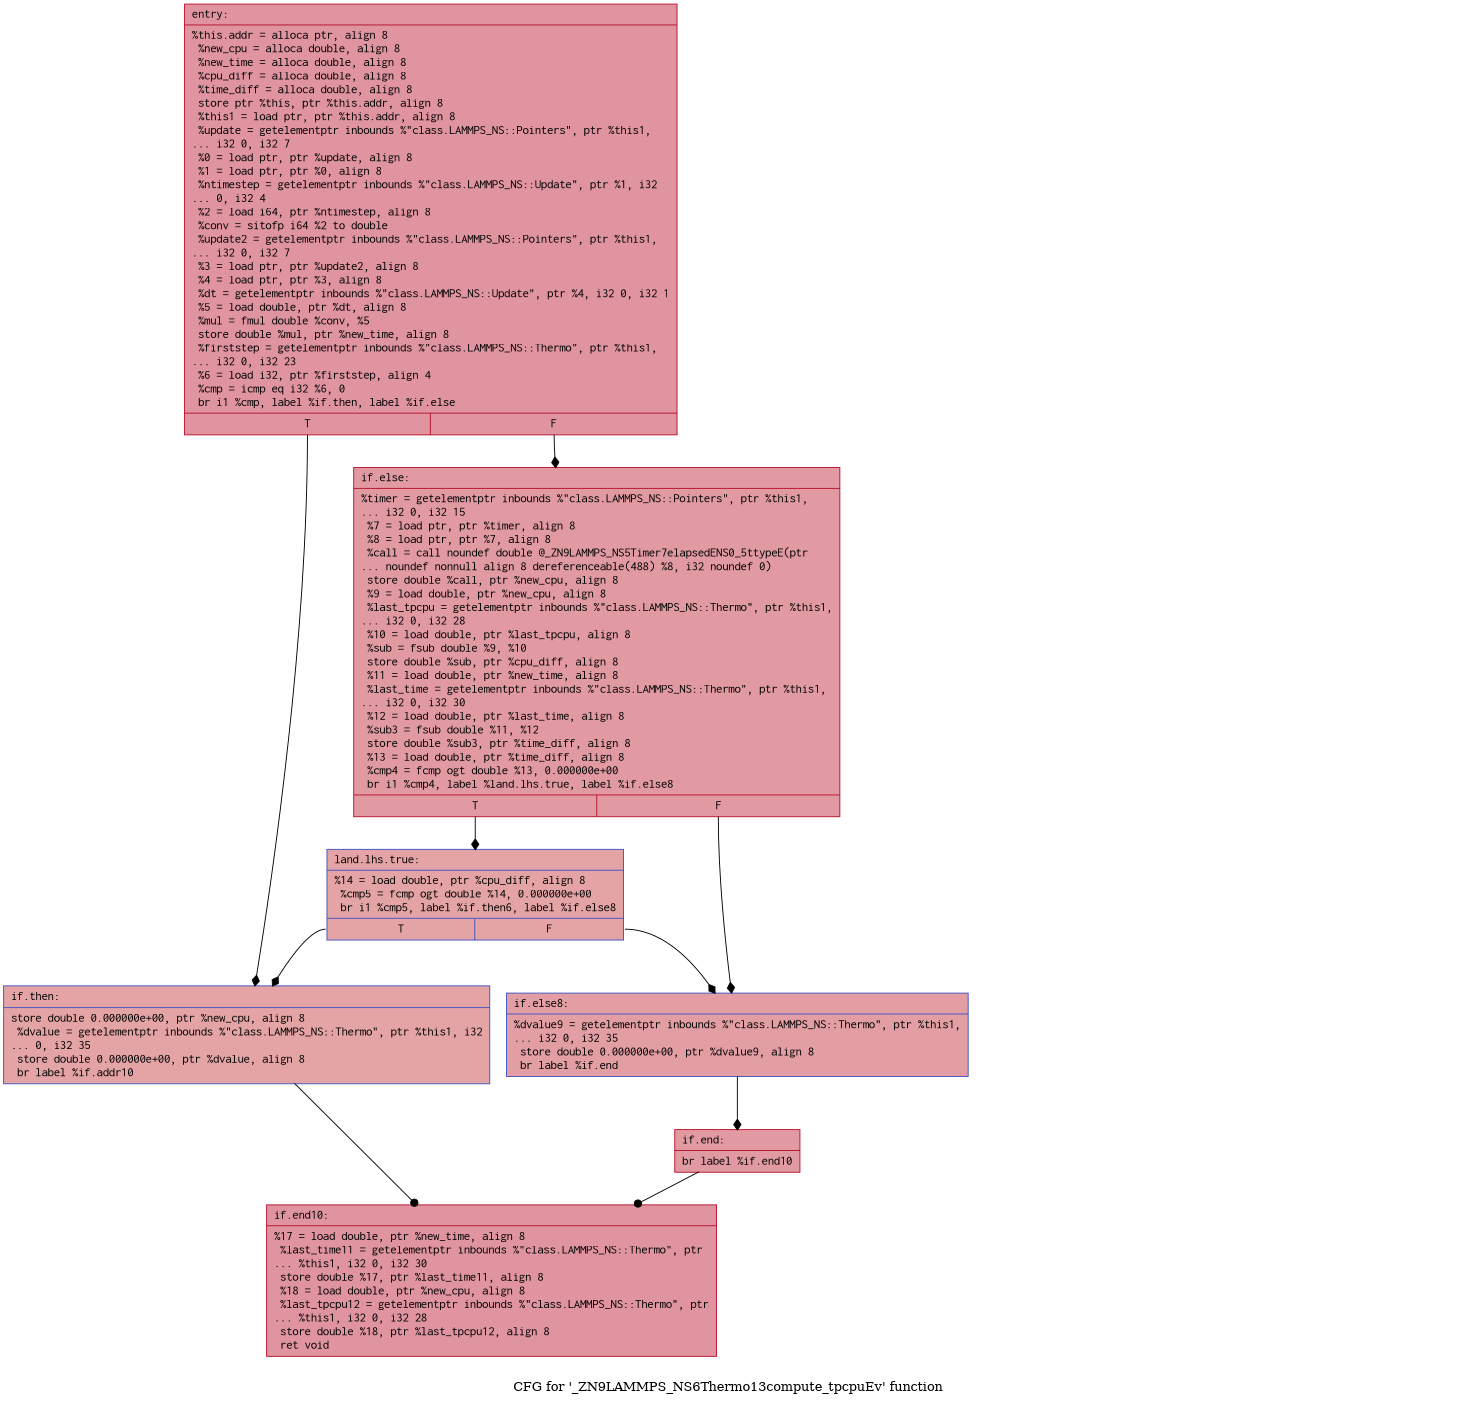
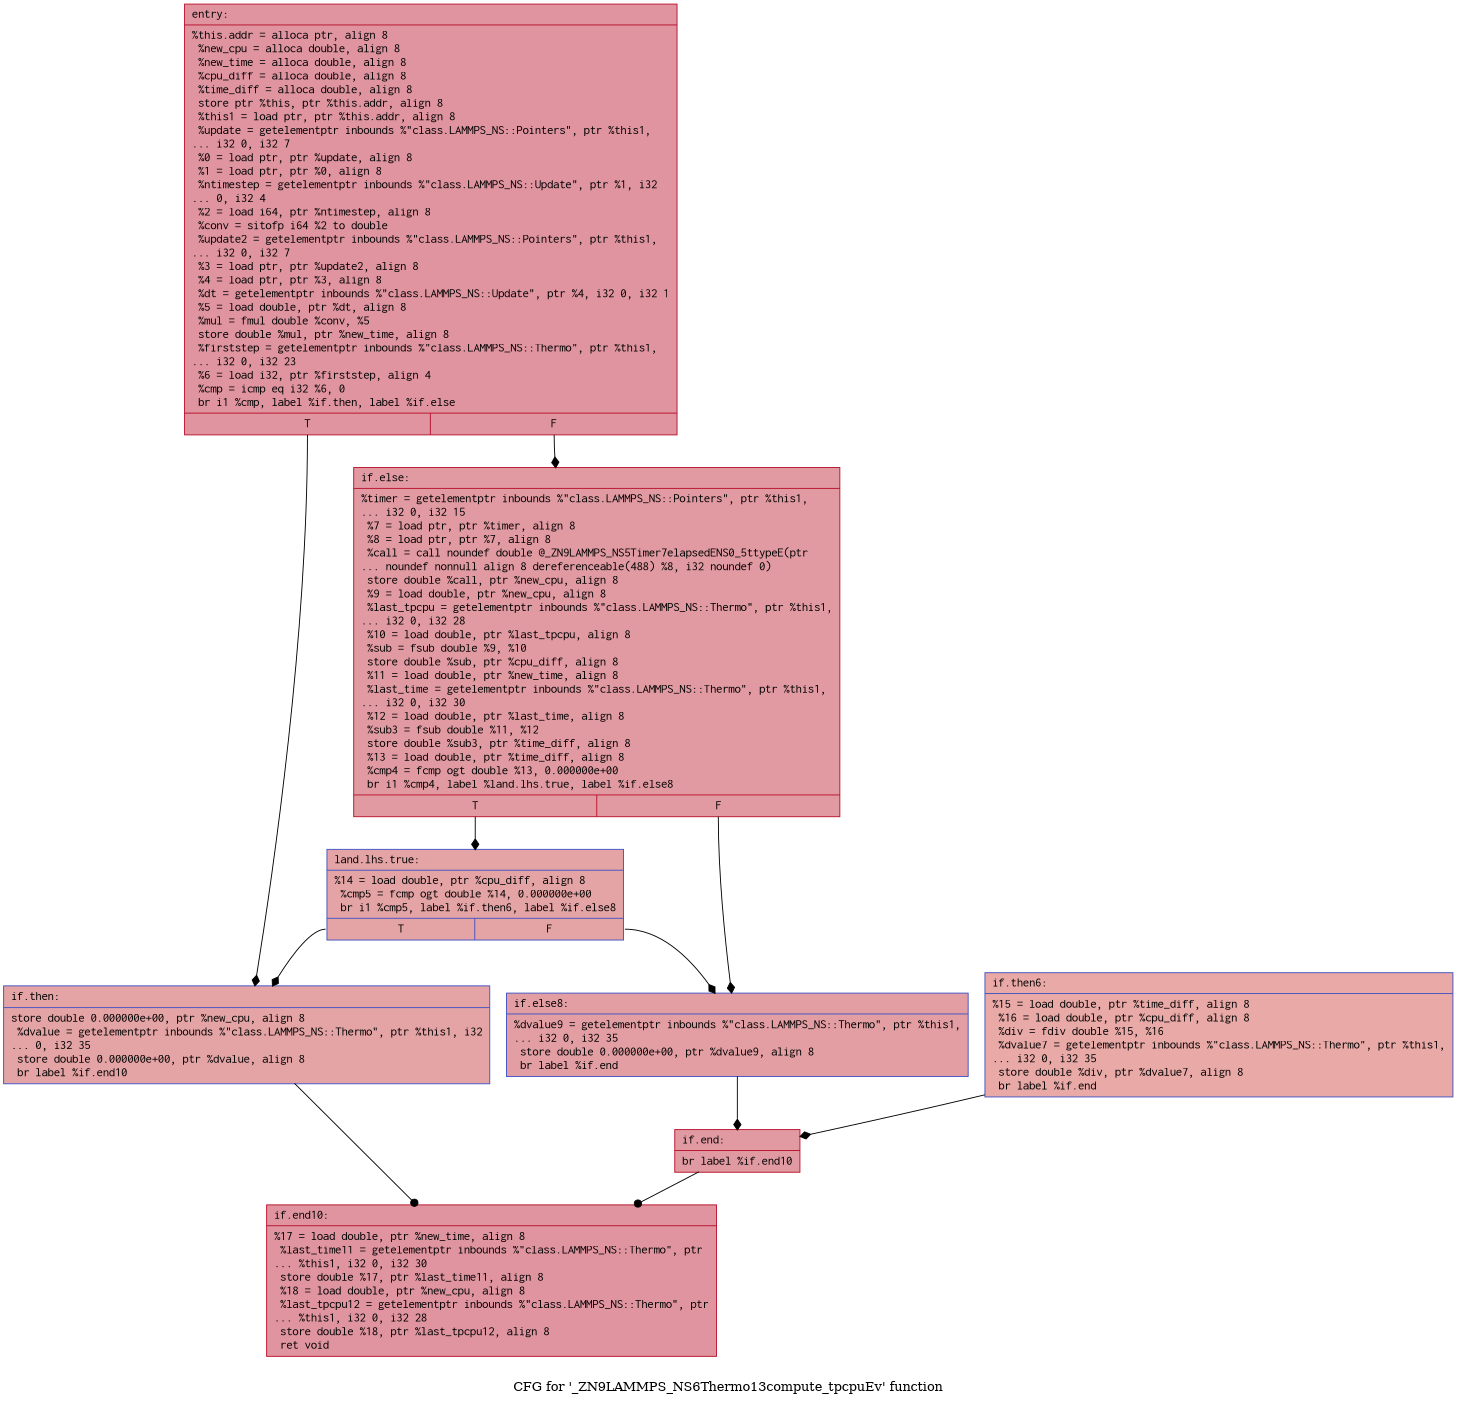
  digraph {
    label="CFG for '_ZN9LAMMPS_NS6Thermo13compute_tpcpuEv' function"
    node [color="#b70d28ff" fillcolor="#b70d2870" fontname=Courier shape=record style=filled]
    edge [arrowhead=diamond]
    n1 [label="{entry:\l|  %this.addr = alloca ptr, align 8\l  %new_cpu = alloca double, align 8\l  %new_time = alloca double, align 8\l  %cpu_diff = alloca double, align 8\l  %time_diff = alloca double, align 8\l  store ptr %this, ptr %this.addr, align 8\l  %this1 = load ptr, ptr %this.addr, align 8\l  %update = getelementptr inbounds %\"class.LAMMPS_NS::Pointers\", ptr %this1,\l... i32 0, i32 7\l  %0 = load ptr, ptr %update, align 8\l  %1 = load ptr, ptr %0, align 8\l  %ntimestep = getelementptr inbounds %\"class.LAMMPS_NS::Update\", ptr %1, i32\l... 0, i32 4\l  %2 = load i64, ptr %ntimestep, align 8\l  %conv = sitofp i64 %2 to double\l  %update2 = getelementptr inbounds %\"class.LAMMPS_NS::Pointers\", ptr %this1,\l... i32 0, i32 7\l  %3 = load ptr, ptr %update2, align 8\l  %4 = load ptr, ptr %3, align 8\l  %dt = getelementptr inbounds %\"class.LAMMPS_NS::Update\", ptr %4, i32 0, i32 1\l  %5 = load double, ptr %dt, align 8\l  %mul = fmul double %conv, %5\l  store double %mul, ptr %new_time, align 8\l  %firststep = getelementptr inbounds %\"class.LAMMPS_NS::Thermo\", ptr %this1,\l... i32 0, i32 23\l  %6 = load i32, ptr %firststep, align 4\l  %cmp = icmp eq i32 %6, 0\l  br i1 %cmp, label %if.then, label %if.else\l|{<s0>T|<s1>F}}"]
-   n2 [color="#3d50c3ff" fillcolor="#c32e3170" label="{if.then:\l|  store double 0.000000e+00, ptr %new_cpu, align 8\l  %dvalue = getelementptr inbounds %\"class.LAMMPS_NS::Thermo\", ptr %this1, i32\l... 0, i32 35\l  store double 0.000000e+00, ptr %dvalue, align 8\l  br label %if.addr10\l}"]
+   n2 [color="#3d50c3ff" fillcolor="#c32e3170" label="{if.then:\l|  store double 0.000000e+00, ptr %new_cpu, align 8\l  %dvalue = getelementptr inbounds %\"class.LAMMPS_NS::Thermo\", ptr %this1, i32\l... 0, i32 35\l  store double 0.000000e+00, ptr %dvalue, align 8\l  br label %if.end10\l}"]
    n3 [fillcolor="#bb1b2c70" label="{if.else:\l|  %timer = getelementptr inbounds %\"class.LAMMPS_NS::Pointers\", ptr %this1,\l... i32 0, i32 15\l  %7 = load ptr, ptr %timer, align 8\l  %8 = load ptr, ptr %7, align 8\l  %call = call noundef double @_ZN9LAMMPS_NS5Timer7elapsedENS0_5ttypeE(ptr\l... noundef nonnull align 8 dereferenceable(488) %8, i32 noundef 0)\l  store double %call, ptr %new_cpu, align 8\l  %9 = load double, ptr %new_cpu, align 8\l  %last_tpcpu = getelementptr inbounds %\"class.LAMMPS_NS::Thermo\", ptr %this1,\l... i32 0, i32 28\l  %10 = load double, ptr %last_tpcpu, align 8\l  %sub = fsub double %9, %10\l  store double %sub, ptr %cpu_diff, align 8\l  %11 = load double, ptr %new_time, align 8\l  %last_time = getelementptr inbounds %\"class.LAMMPS_NS::Thermo\", ptr %this1,\l... i32 0, i32 30\l  %12 = load double, ptr %last_time, align 8\l  %sub3 = fsub double %11, %12\l  store double %sub3, ptr %time_diff, align 8\l  %13 = load double, ptr %time_diff, align 8\l  %cmp4 = fcmp ogt double %13, 0.000000e+00\l  br i1 %cmp4, label %land.lhs.true, label %if.else8\l|{<s0>T|<s1>F}}"]
    n4 [label="{if.end10:\l|  %17 = load double, ptr %new_time, align 8\l  %last_time11 = getelementptr inbounds %\"class.LAMMPS_NS::Thermo\", ptr\l... %this1, i32 0, i32 30\l  store double %17, ptr %last_time11, align 8\l  %18 = load double, ptr %new_cpu, align 8\l  %last_tpcpu12 = getelementptr inbounds %\"class.LAMMPS_NS::Thermo\", ptr\l... %this1, i32 0, i32 28\l  store double %18, ptr %last_tpcpu12, align 8\l  ret void\l}"]
    n5 [color="#3d50c3ff" fillcolor="#c32e3170" label="{land.lhs.true:\l|  %14 = load double, ptr %cpu_diff, align 8\l  %cmp5 = fcmp ogt double %14, 0.000000e+00\l  br i1 %cmp5, label %if.then6, label %if.else8\l|{<s0>T|<s1>F}}"]
    n6 [color="#3d50c3ff" fillcolor="#be242e70" label="{if.else8:\l|  %dvalue9 = getelementptr inbounds %\"class.LAMMPS_NS::Thermo\", ptr %this1,\l... i32 0, i32 35\l  store double 0.000000e+00, ptr %dvalue9, align 8\l  br label %if.end\l}"]
    n7 [fillcolor="#bb1b2c70" label="{if.end:\l|  br label %if.end10\l}"]
+   n8 [color="#3d50c3ff" fillcolor="#ca3b3770" label="{if.then6:\l|  %15 = load double, ptr %time_diff, align 8\l  %16 = load double, ptr %cpu_diff, align 8\l  %div = fdiv double %15, %16\l  %dvalue7 = getelementptr inbounds %\"class.LAMMPS_NS::Thermo\", ptr %this1,\l... i32 0, i32 35\l  store double %div, ptr %dvalue7, align 8\l  br label %if.end\l}"]
    n1 -> n2 [tailport=s0]
    n1 -> n3 [tailport=s1]
    n2 -> n4 [arrowhead=dot]
    n3 -> n5 [tailport=s0]
    n3 -> n6 [tailport=s1]
    n5 -> n2 [tailport=s0]
    n5 -> n6 [tailport=s1]
    n6 -> n7
    n7 -> n4 [arrowhead=dot]
+   n8 -> n7
  }
